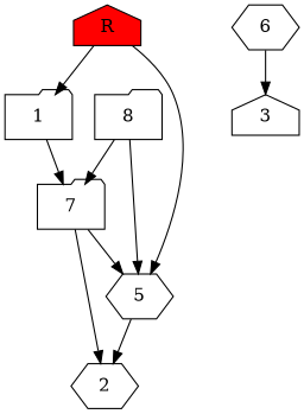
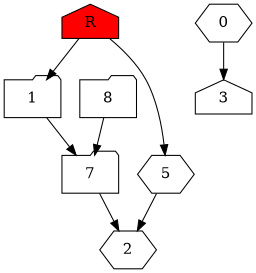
  digraph {
    node [shape=folder]
    1
    7
    3 [shape=house]
-   6 [shape=hexagon]
+   6 [shape=hexagon label=0]
    5 [shape=hexagon]
    2 [shape=hexagon]
    8
    R [fillcolor="#ff0000" shape=house style=filled]
    1 -> 7
-   7 -> 5
    7 -> 2
    6 -> 3
    5 -> 2
    8 -> 7
-   8 -> 5
    R -> 1
    R -> 5
  }
